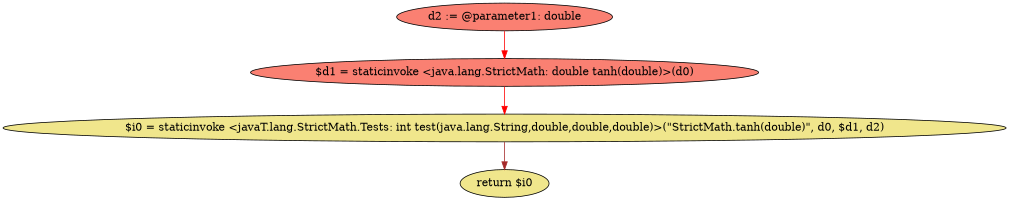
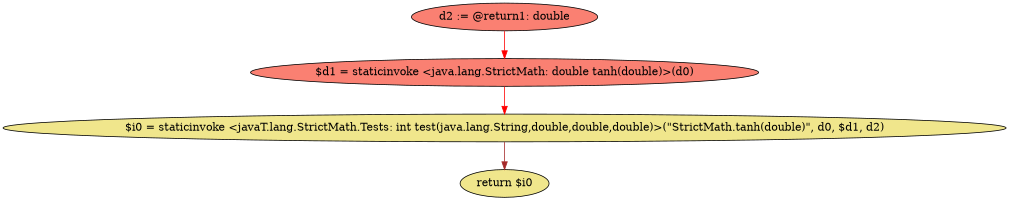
  digraph {
    node [fillcolor=salmon style=filled]
    edge [color=red]
-   "d2 := @parameter1: double"
+   "d2 := @parameter1: double" [label="d2 := @return1: double"]
    "$d1 = staticinvoke <java.lang.StrictMath: double tanh(double)>(d0)"
    "$i0 = staticinvoke <javaT.lang.StrictMath.Tests: int test(java.lang.String,double,double,double)>(\"StrictMath.tanh(double)\", d0, $d1, d2)" [fillcolor=khaki]
    "return $i0" [fillcolor=khaki]
    "d2 := @parameter1: double" -> "$d1 = staticinvoke <java.lang.StrictMath: double tanh(double)>(d0)"
    "$d1 = staticinvoke <java.lang.StrictMath: double tanh(double)>(d0)" -> "$i0 = staticinvoke <javaT.lang.StrictMath.Tests: int test(java.lang.String,double,double,double)>(\"StrictMath.tanh(double)\", d0, $d1, d2)"
    "$i0 = staticinvoke <javaT.lang.StrictMath.Tests: int test(java.lang.String,double,double,double)>(\"StrictMath.tanh(double)\", d0, $d1, d2)" -> "return $i0" [color=brown]
  }
